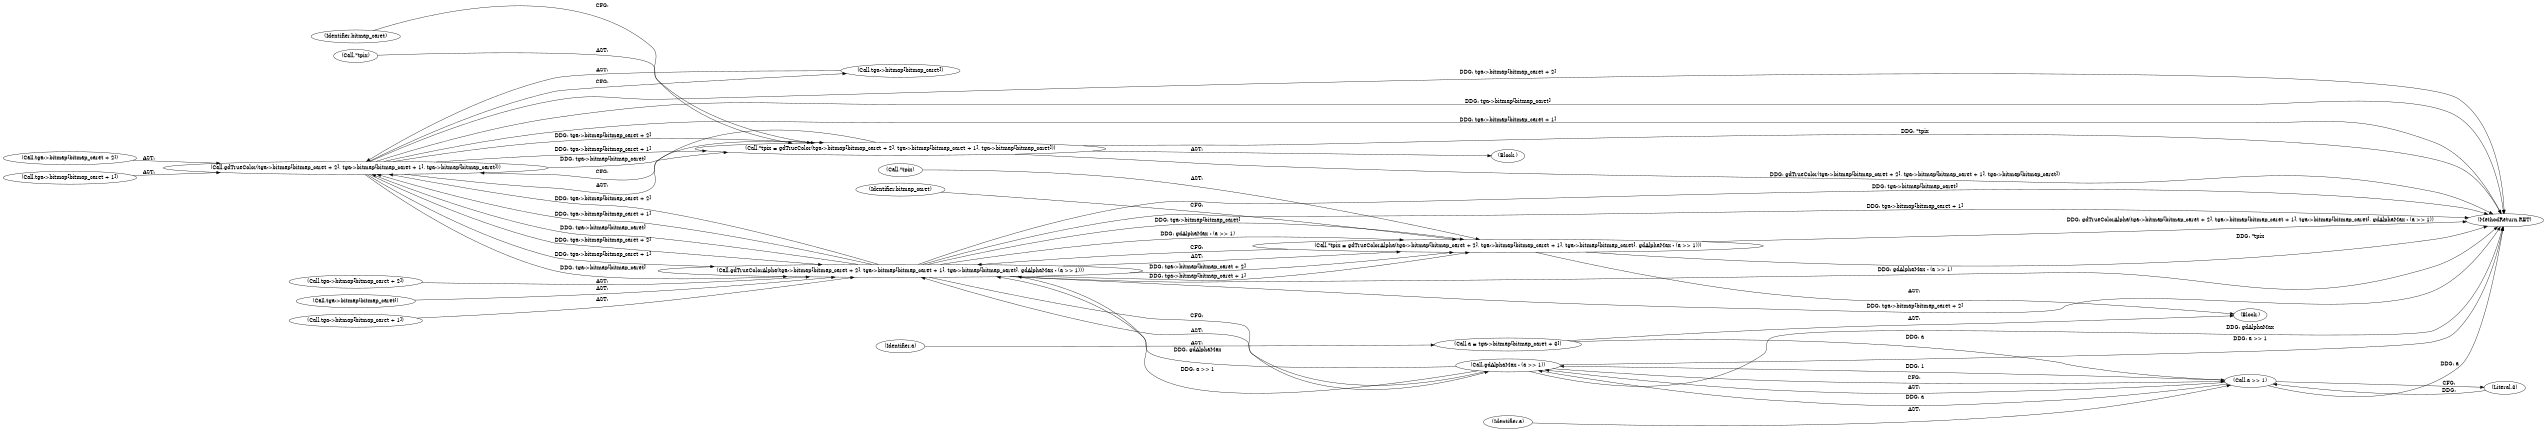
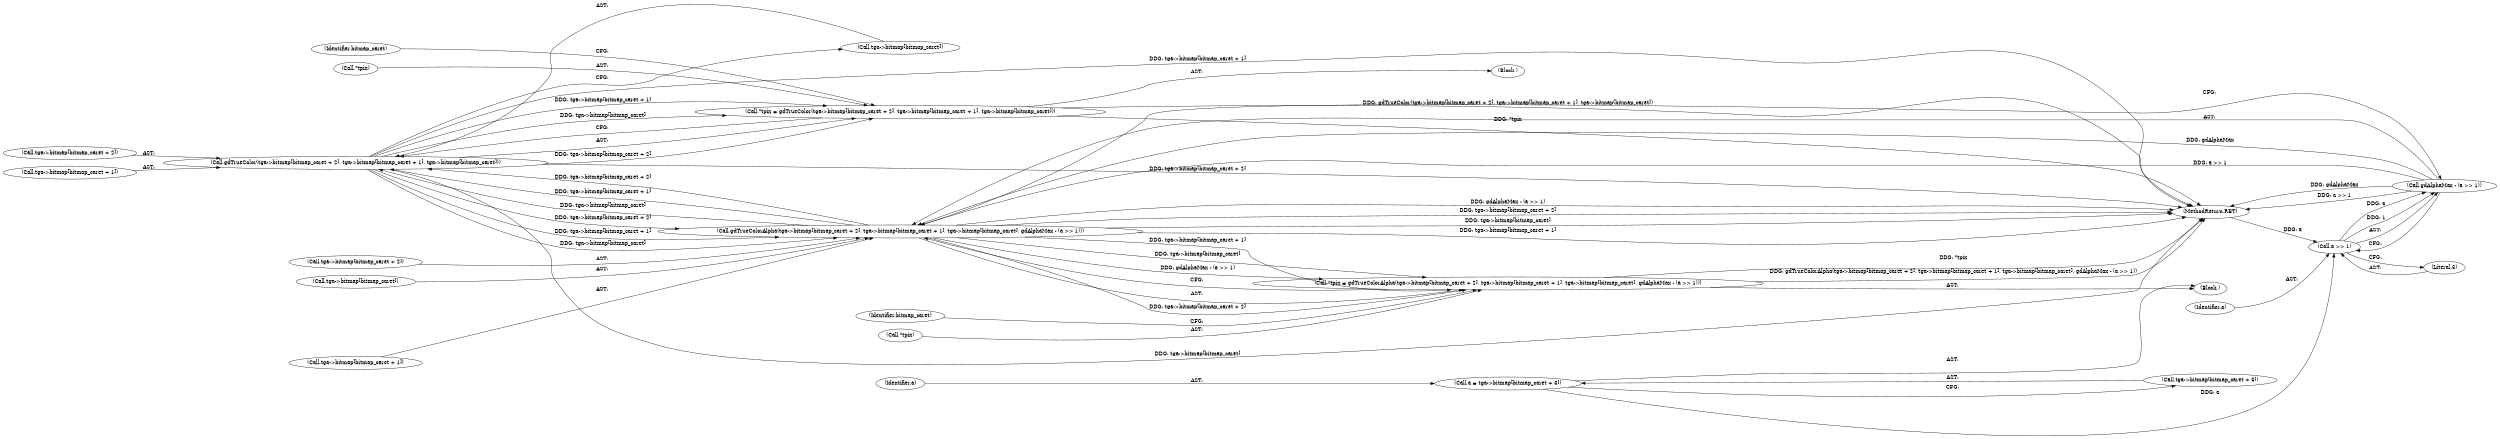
  digraph {
    rankdir=LR
    n1 [label="(Call,gdTrueColor(tga->bitmap[bitmap_caret + 2], tga->bitmap[bitmap_caret + 1], tga->bitmap[bitmap_caret]))"]
    n2 [label="(Call,gdTrueColorAlpha(tga->bitmap[bitmap_caret + 2], tga->bitmap[bitmap_caret + 1], tga->bitmap[bitmap_caret], gdAlphaMax - (a >> 1)))"]
    n3 [label="(Call,*tpix = gdTrueColor(tga->bitmap[bitmap_caret + 2], tga->bitmap[bitmap_caret + 1], tga->bitmap[bitmap_caret]))"]
    n4 [label="(MethodReturn,RET)"]
    n5 [label="(Call,tga->bitmap[bitmap_caret])"]
    n6 [label="(Call,gdAlphaMax - (a >> 1))"]
    n7 [label="(Call,*tpix = gdTrueColorAlpha(tga->bitmap[bitmap_caret + 2], tga->bitmap[bitmap_caret + 1], tga->bitmap[bitmap_caret], gdAlphaMax - (a >> 1)))"]
    n8 [label="(Block,)"]
    n9 [label="(Call,a >> 1)"]
    n10 [label="(Block,)"]
    n11 [label="(Literal,3)"]
    n12 [label="(Call,a = tga->bitmap[bitmap_caret + 3])"]
+   n13 [label="(Call,tga->bitmap[bitmap_caret + 3])"]
    n14 [label="(Identifier,bitmap_caret)"]
    n15 [label="(Call,tga->bitmap[bitmap_caret + 2])"]
    n16 [label="(Call,tga->bitmap[bitmap_caret + 2])"]
    n17 [label="(Call,*tpix)"]
    n18 [label="(Identifier,a)"]
    n19 [label="(Identifier,bitmap_caret)"]
    n20 [label="(Call,*tpix)"]
    n21 [label="(Call,tga->bitmap[bitmap_caret])"]
    n22 [label="(Identifier,a)"]
    n23 [label="(Call,tga->bitmap[bitmap_caret + 1])"]
    n24 [label="(Call,tga->bitmap[bitmap_caret + 1])"]
    n1 -> n2 [label="DDG: tga->bitmap[bitmap_caret + 2]"]
    n1 -> n2 [label="DDG: tga->bitmap[bitmap_caret + 1]"]
    n1 -> n2 [label="DDG: tga->bitmap[bitmap_caret]"]
    n1 -> n3 [label="AST: "]
    n1 -> n3 [label="DDG: tga->bitmap[bitmap_caret + 2]"]
    n1 -> n3 [label="DDG: tga->bitmap[bitmap_caret + 1]"]
    n1 -> n3 [label="DDG: tga->bitmap[bitmap_caret]"]
    n1 -> n4 [label="DDG: tga->bitmap[bitmap_caret + 2]"]
    n1 -> n4 [label="DDG: tga->bitmap[bitmap_caret]"]
    n1 -> n4 [label="DDG: tga->bitmap[bitmap_caret + 1]"]
    n1 -> n5 [label="CFG: "]
    n2 -> n1 [label="DDG: tga->bitmap[bitmap_caret + 2]"]
    n2 -> n1 [label="DDG: tga->bitmap[bitmap_caret + 1]"]
    n2 -> n1 [label="DDG: tga->bitmap[bitmap_caret]"]
    n2 -> n4 [label="DDG: gdAlphaMax - (a >> 1)"]
    n2 -> n4 [label="DDG: tga->bitmap[bitmap_caret + 2]"]
    n2 -> n4 [label="DDG: tga->bitmap[bitmap_caret]"]
    n2 -> n4 [label="DDG: tga->bitmap[bitmap_caret + 1]"]
    n2 -> n6 [label="CFG: "]
    n2 -> n7 [label="AST: "]
    n2 -> n7 [label="DDG: tga->bitmap[bitmap_caret + 2]"]
    n2 -> n7 [label="DDG: tga->bitmap[bitmap_caret + 1]"]
    n2 -> n7 [label="DDG: tga->bitmap[bitmap_caret]"]
    n2 -> n7 [label="DDG: gdAlphaMax - (a >> 1)"]
    n3 -> n1 [label="CFG: "]
    n3 -> n4 [label="DDG: *tpix"]
    n3 -> n4 [label="DDG: gdTrueColor(tga->bitmap[bitmap_caret + 2], tga->bitmap[bitmap_caret + 1], tga->bitmap[bitmap_caret])"]
    n3 -> n8 [label="AST: "]
    n5 -> n1 [label="AST: "]
    n6 -> n2 [label="AST: "]
    n6 -> n2 [label="DDG: gdAlphaMax"]
    n6 -> n2 [label="DDG: a >> 1"]
    n6 -> n4 [label="DDG: gdAlphaMax"]
    n6 -> n4 [label="DDG: a >> 1"]
    n6 -> n9 [label="CFG: "]
    n7 -> n2 [label="CFG: "]
    n7 -> n4 [label="DDG: gdTrueColorAlpha(tga->bitmap[bitmap_caret + 2], tga->bitmap[bitmap_caret + 1], tga->bitmap[bitmap_caret], gdAlphaMax - (a >> 1))"]
    n7 -> n4 [label="DDG: *tpix"]
    n7 -> n10 [label="AST: "]
-   n9 -> n4 [label="DDG: a"]
+   n4 -> n9 [label="DDG: a"]
    n9 -> n6 [label="AST: "]
    n9 -> n6 [label="DDG: a"]
    n9 -> n6 [label="DDG: 1"]
    n9 -> n11 [label="CFG: "]
-   n11 -> n9 [label="DDG: "]
+   n11 -> n9 [label="AST: "]
    n12 -> n9 [label="DDG: a"]
    n12 -> n10 [label="AST: "]
+   n12 -> n13 [label="CFG: "]
+   n13 -> n12 [label="AST: "]
    n14 -> n3 [label="CFG: "]
    n15 -> n2 [label="AST: "]
    n16 -> n1 [label="AST: "]
    n17 -> n7 [label="AST: "]
    n18 -> n9 [label="AST: "]
    n19 -> n7 [label="CFG: "]
    n20 -> n3 [label="AST: "]
    n21 -> n2 [label="AST: "]
    n22 -> n12 [label="AST: "]
    n23 -> n2 [label="AST: "]
    n24 -> n1 [label="AST: "]
  }
